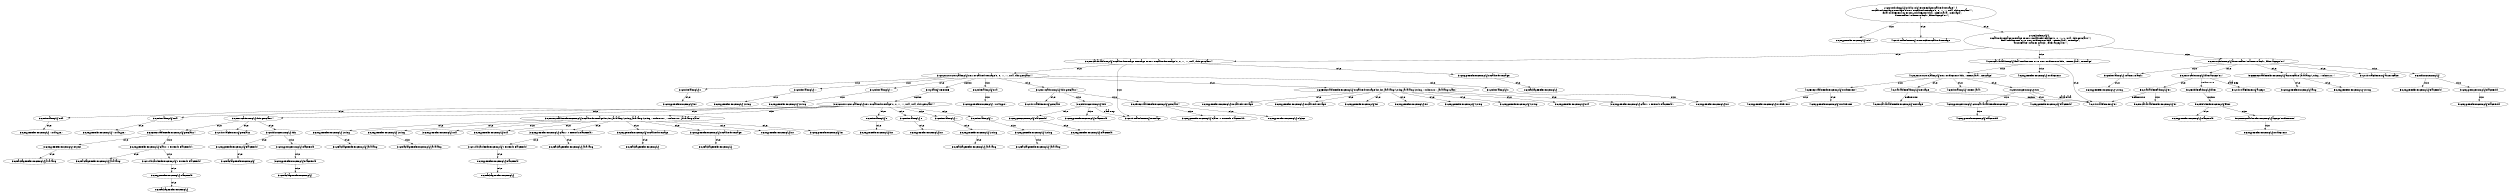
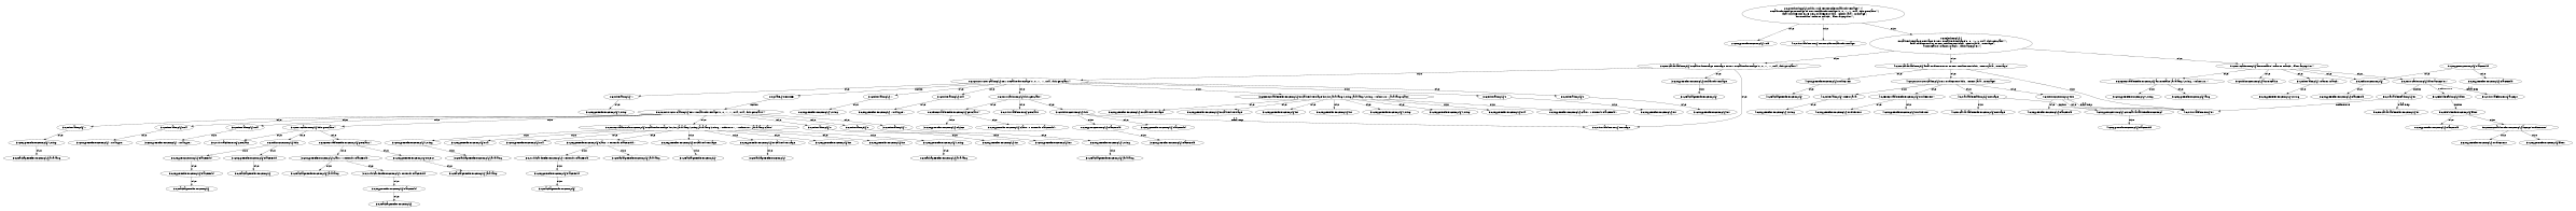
  digraph {
    node [shape=ellipse]
    n1 [label="2:CtTypeReferenceImpl@void"]
    n2 [label="4:CtVirtualElement@testDecideLocalizedMessage"]
    n3 [label="3:CtTypeReferenceImpl@LocalizedMessage"]
    n4 [label="3:CtPackageReferenceImpl@"]
    n5 [label="3:CtExecutableReferenceImpl@LocalizedMessage(int,int,java.lang.String,java.lang.String,<unknown>,java.lang.Class)"]
    n6 [label="3:CtTypeReferenceImpl@LocalizedMessage"]
    n7 [label="3:CtTypeReferenceImpl@LocalizedMessage"]
    n8 [label="3:CtTypeReferenceImpl@int"]
    n9 [label="3:CtTypeReferenceImpl@int"]
    n10 [label="3:CtTypeReferenceImpl@String"]
    n11 [label="3:CtTypeReferenceImpl@String"]
    n12 [label="3:CtTypeReferenceImpl@null"]
    n13 [label="3:CtTypeReferenceImpl@Class<? extends PlaceHold>"]
    n14 [label="3:CtLiteralImpl@0"]
    n15 [label="3:CtTypeReferenceImpl@int"]
    n16 [label="3:CtLiteralImpl@0"]
    n17 [label="3:CtTypeReferenceImpl@int"]
    n18 [label="3:CtLiteralImpl@\"\""]
    n19 [label="3:CtTypeReferenceImpl@String"]
    n20 [label="3:CtLiteralImpl@\"\""]
    n21 [label="3:CtTypeReferenceImpl@String"]
    n22 [label="3:CtLiteralImpl@null"]
    n23 [label="3:CtTypeReferenceImpl@<nulltype>"]
    n24 [label="3:CtExecutableReferenceImpl@getClass()"]
    n25 [label="3:CtTypeReferenceImpl@Object"]
    n26 [label="3:CtTypeReferenceImpl@Class<? extends PlaceHold>"]
    n27 [label="3:CtVirtualElement@getClass"]
    n28 [label="3:CtTypeAccessImpl@PlaceHold"]
    n29 [label="3:CtTypeReferenceImpl@PlaceHold"]
    n30 [label="3:CtThisAccessImpl@this"]
    n31 [label="3:CtTypeReferenceImpl@PlaceHold"]
    n32 [label="3:CtVirtualElement@message"]
    n33 [label="3:CtInvocationImpl@this.getClass()"]
    n34 [label="3:CtConstructorCallImpl@new LocalizedMessage(0, 0, \"\", \"\", null, this.getClass())"]
    n35 [label="3:Update@UPDATE"]
    n36 [label="3:CtConstructorCallImpl@new LocalizedMessage(0, 0, \"\", \"\", null, null, this.getClass())"]
    n37 [label="4:CtVariableReadImpl@message"]
    n38 [label="4:CtVirtualElement@ev"]
    n39 [label="4:CtLocalVariableReferenceImpl@message"]
    n40 [label="3:CtLocalVariableImpl@LocalizedMessage message = new LocalizedMessage(0, 0, \"\", \"\", null, this.getClass())"]
    n41 [label="4:CtTypeReferenceImpl@AuditEvent"]
+   n42 [label="4:CtPackageReferenceImpl@"]
    n43 [label="4:CtExecutableReferenceImpl@AuditEvent()"]
    n44 [label="4:CtTypeReferenceImpl@AuditEvent"]
    n45 [label="4:CtTypeReferenceImpl@AuditEvent"]
    n46 [label="4:CtTypeAccessImpl@CtLocalVariableReferenceImpl"]
    n47 [label="4:CtTypeReferenceImpl@PlaceHold"]
    n48 [label="4:CtThisAccessImpl@this"]
    n49 [label="4:CtTypeReferenceImpl@PlaceHold"]
    n50 [label="4:CtLiteralImpl@\"ATest.java\""]
+   n51 [label="4:CtTypeReferenceImpl@String"]
    n52 [label="4:CtConstructorCallImpl@new AuditEvent(this, \"ATest.java\", message)"]
    n53 [label="5:CtVariableReadImpl@ev"]
    n54 [label="5:CtLocalVariableReferenceImpl@ev"]
    n55 [label="4:CtLocalVariableImpl@final AuditEvent ev = new AuditEvent(this, \"ATest.java\", message)"]
    n56 [label="5:CtExecutableReferenceImpl@assertFalse(java.lang.String,<unknown>)"]
    n57 [label="5:CtTypeReferenceImpl@String"]
    n58 [label="5:CtTypeReferenceImpl@lang"]
-   n59 [label="5:CtVirtualElement@assertFalse"]
+   n59 [label="5:CtThisAccessImpl@assertFalse"]
    n60 [label="5:CtTypeAccessImpl@PlaceHold"]
    n61 [label="5:CtTypeReferenceImpl@PlaceHold"]
    n62 [label="5:CtThisAccessImpl@"]
    n63 [label="5:CtTypeReferenceImpl@PlaceHold"]
    n64 [label="5:CtLiteralImpl@\"Names match\""]
    n65 [label="5:CtTypeReferenceImpl@String"]
    n66 [label="5:CtExecutableReferenceImpl@accept(AuditEvent)"]
+   n67 [label="5:CtTypeReferenceImpl@filter"]
    n68 [label="5:CtTypeReferenceImpl@AuditEvent"]
    n69 [label="5:CtVirtualElement@accept"]
    n70 [label="5:CtFieldReferenceImpl@filter"]
    n71 [label="5:CtTypeReferenceImpl@PlaceHold"]
    n72 [label="5:CtFieldReadImpl@filter"]
    n73 [label="5:CtInvocationImpl@filter.accept(ev)"]
    n74 [label="5:CtInvocationImpl@assertFalse(\"Names match\", filter.accept(ev))"]
    n75 [label="2:CtBlockImpl@\{\n    LocalizedMessage message = new LocalizedMessage(0, 0, \"\", \"\", null, this.getClass());\n    final AuditEvent ev = new AuditEvent(this, \"ATest.java\", message);\n    assertFalse(\"Names match\", filter.accept(ev));\n\}"]
    n76 [label="2:CtMethodImpl@public void testDecideLocalizedMessage() \{\n    LocalizedMessage message = new LocalizedMessage(0, 0, \"\", \"\", null, this.getClass());\n    final AuditEvent ev = new AuditEvent(this, \"ATest.java\", message);\n    assertFalse(\"Names match\", filter.accept(ev));\n\}"]
    n77 [label="3:CtExecutableReferenceImpl@LocalizedMessage(int,int,java.lang.String,java.lang.String,<unknown>,<unknown>,java.lang.Class)"]
    n78 [label="3:CtLiteralImpl@0"]
    n79 [label="3:CtLiteralImpl@0"]
    n80 [label="3:CtLiteralImpl@\"\""]
    n81 [label="3:CtLiteralImpl@\"\""]
    n82 [label="3:CtLiteralImpl@null"]
    n83 [label="3:CtLiteralImpl@null"]
    n84 [label="3:CtInvocationImpl@this.getClass()"]
    n85 [label="3:CtPackageReferenceImpl@"]
    n86 [label="3:CtTypeReferenceImpl@LocalizedMessage"]
    n87 [label="3:CtPackageReferenceImpl@"]
    n88 [label="3:CtTypeReferenceImpl@LocalizedMessage"]
    n89 [label="3:CtTypeReferenceImpl@int"]
    n90 [label="3:CtTypeReferenceImpl@int"]
    n91 [label="3:CtPackageReferenceImpl@java.lang"]
    n92 [label="3:CtTypeReferenceImpl@String"]
    n93 [label="3:CtPackageReferenceImpl@java.lang"]
    n94 [label="3:CtTypeReferenceImpl@String"]
    n95 [label="3:CtTypeReferenceImpl@null"]
    n96 [label="3:CtTypeReferenceImpl@null"]
    n97 [label="3:CtPackageReferenceImpl@java.lang"]
    n98 [label="3:CtPackageReferenceImpl@"]
    n99 [label="3:CtTypeReferenceImpl@PlaceHold"]
    n100 [label="3:CtWildcardReferenceImpl@? extends PlaceHold"]
    n101 [label="3:CtTypeReferenceImpl@Class<? extends PlaceHold>"]
    n102 [label="3:CtTypeReferenceImpl@int"]
    n103 [label="3:CtTypeReferenceImpl@int"]
    n104 [label="3:CtPackageReferenceImpl@java.lang"]
    n105 [label="3:CtTypeReferenceImpl@String"]
    n106 [label="3:CtPackageReferenceImpl@java.lang"]
    n107 [label="3:CtTypeReferenceImpl@String"]
    n108 [label="3:CtTypeReferenceImpl@<nulltype>"]
    n109 [label="3:CtTypeReferenceImpl@<nulltype>"]
    n110 [label="3:CtPackageReferenceImpl@"]
    n111 [label="3:CtTypeReferenceImpl@PlaceHold"]
    n112 [label="3:CtPackageReferenceImpl@"]
    n113 [label="3:CtTypeReferenceImpl@PlaceHold"]
    n114 [label="3:CtTypeAccessImpl@PlaceHold"]
    n115 [label="3:CtThisAccessImpl@this"]
    n116 [label="3:CtPackageReferenceImpl@java.lang"]
    n117 [label="3:CtTypeReferenceImpl@Object"]
    n118 [label="3:CtPackageReferenceImpl@java.lang"]
    n119 [label="3:CtPackageReferenceImpl@"]
    n120 [label="3:CtTypeReferenceImpl@PlaceHold"]
    n121 [label="3:CtWildcardReferenceImpl@? extends PlaceHold"]
    n122 [label="3:CtTypeReferenceImpl@Class<? extends PlaceHold>"]
    n123 [label="3:CtExecutableReferenceImpl@getClass()"]
    n124 [label="3:CtVirtualElement@getClass"]
    n3 -> n4 [label=AST]
    n5 -> n6 [label=AST]
    n5 -> n7 [label=AST]
    n5 -> n8 [label=AST]
    n5 -> n9 [label=AST]
    n5 -> n10 [label=AST]
    n5 -> n11 [label=AST]
    n5 -> n12 [label=AST]
    n5 -> n13 [label=AST]
    n14 -> n15 [label=AST]
    n16 -> n17 [label=AST]
    n18 -> n19 [label=AST]
    n20 -> n21 [label=AST]
    n22 -> n23 [label=AST]
    n24 -> n25 [label=AST]
    n24 -> n26 [label=AST]
    n28 -> n29 [label=AST]
    n30 -> n28 [label=AST]
    n30 -> n31 [label=AST]
    n30 -> n32 [label="Data Dep"]
    n33 -> n24 [label=AST]
    n33 -> n27 [label=AST]
    n33 -> n30 [label=AST]
    n34 -> n5 [label=AST]
    n34 -> n14 [label=AST]
    n34 -> n16 [label=AST]
    n34 -> n18 [label=AST]
    n34 -> n20 [label=AST]
    n34 -> n22 [label=AST]
    n34 -> n33 [label=AST]
    n34 -> n35 [label=Action]
    n35 -> n36 [label=Action]
    n36 -> n77 [label=AST]
    n36 -> n78 [label=AST]
    n36 -> n79 [label=AST]
    n36 -> n80 [label=AST]
    n36 -> n81 [label=AST]
    n36 -> n82 [label=AST]
    n36 -> n83 [label=AST]
    n36 -> n84 [label=AST]
    n37 -> n38 [label=Action]
-   n37 -> n39 [label="Define-Use"]
+   n37 -> n39 [label=AST]
    n40 -> n3 [label=AST]
    n40 -> n32 [label=AST]
    n40 -> n34 [label=AST]
+   n41 -> n42 [label=AST]
    n43 -> n44 [label=AST]
    n43 -> n45 [label=AST]
    n46 -> n47 [label=AST]
-   n48 -> n38 [label="Data Data"]
+   n48 -> n38 [label="Data Dep"]
    n48 -> n46 [label=AST]
    n48 -> n49 [label=AST]
+   n50 -> n51 [label=AST]
    n52 -> n37 [label=AST]
    n52 -> n43 [label=AST]
    n52 -> n48 [label=AST]
    n52 -> n50 [label=AST]
    n53 -> n38 [label="Define-Use"]
-   n53 -> n54 [label=AST]
+   n53 -> n54 [label="Data Dep"]
    n55 -> n38 [label=AST]
    n55 -> n41 [label=AST]
    n55 -> n52 [label=AST]
    n56 -> n57 [label=AST]
    n56 -> n58 [label=AST]
    n60 -> n61 [label=AST]
-   n62 -> n60 [label=AST]
+   n60 -> n62 [label=AST]
    n62 -> n63 [label=AST]
    n64 -> n65 [label=AST]
+   n66 -> n67 [label=AST]
    n66 -> n68 [label=AST]
    n70 -> n66 [label=AST]
    n70 -> n71 [label=AST]
    n72 -> n70 [label=Action]
-   n73 -> n53 [label=AST]
+   n73 -> n53 [label=Action]
    n73 -> n69 [label="Data Dep"]
    n73 -> n72 [label="Define-Use"]
    n74 -> n56 [label=AST]
    n74 -> n59 [label=AST]
    n74 -> n62 [label=AST]
    n74 -> n64 [label=AST]
    n74 -> n73 [label=AST]
    n75 -> n40 [label=AST]
    n75 -> n55 [label=AST]
    n75 -> n74 [label=AST]
    n76 -> n1 [label=AST]
    n76 -> n2 [label=AST]
    n76 -> n75 [label=AST]
    n77 -> n86 [label=AST]
    n77 -> n88 [label=AST]
    n77 -> n89 [label=AST]
    n77 -> n90 [label=AST]
    n77 -> n92 [label=AST]
    n77 -> n94 [label=AST]
    n77 -> n95 [label=AST]
    n77 -> n96 [label=AST]
    n77 -> n101 [label=AST]
    n78 -> n102 [label=AST]
    n79 -> n103 [label=AST]
    n80 -> n105 [label=AST]
    n81 -> n107 [label=AST]
    n82 -> n108 [label=AST]
    n83 -> n109 [label=AST]
    n84 -> n115 [label=AST]
    n84 -> n123 [label=AST]
    n84 -> n124 [label=AST]
    n86 -> n85 [label=AST]
    n88 -> n87 [label=AST]
    n92 -> n91 [label=AST]
    n94 -> n93 [label=AST]
    n99 -> n98 [label=AST]
    n100 -> n99 [label=AST]
    n101 -> n97 [label=AST]
    n101 -> n100 [label=AST]
    n105 -> n104 [label=AST]
    n107 -> n106 [label=AST]
    n111 -> n110 [label=AST]
    n113 -> n112 [label=AST]
    n114 -> n113 [label=AST]
    n115 -> n111 [label=AST]
    n115 -> n114 [label=AST]
    n117 -> n116 [label=AST]
    n120 -> n119 [label=AST]
    n121 -> n120 [label=AST]
    n122 -> n118 [label=AST]
    n122 -> n121 [label=AST]
    n123 -> n117 [label=AST]
    n123 -> n122 [label=AST]
  }
